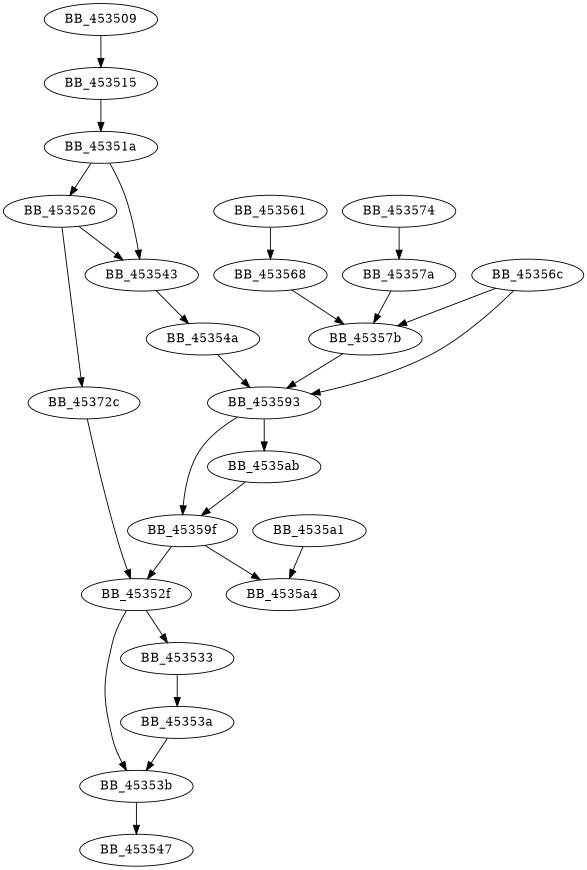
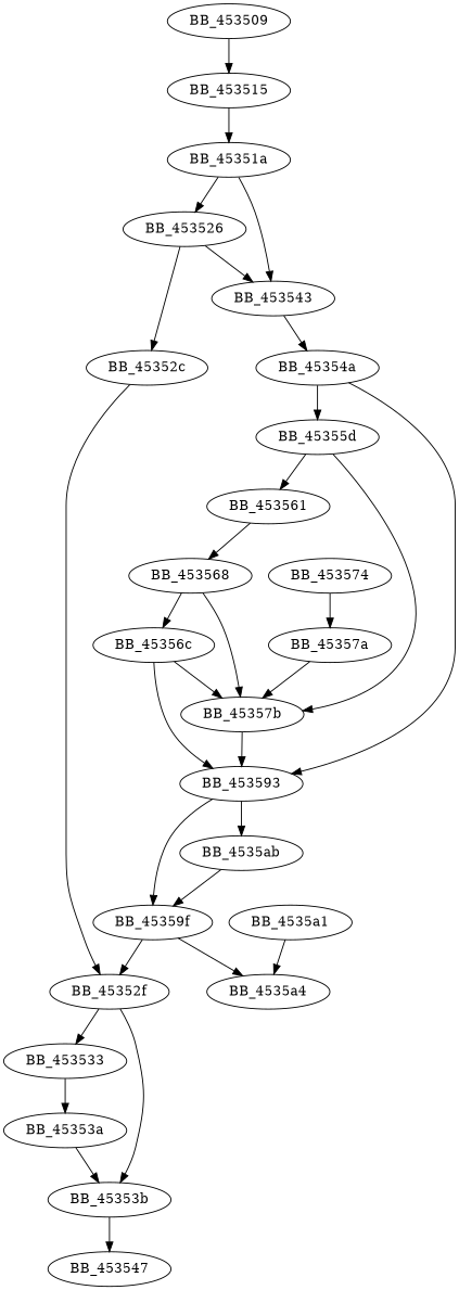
  digraph {
    BB_453509
    BB_453515
    BB_45351a
    BB_453526
    BB_453543
-   BB_45352c [label=BB_45372c]
+   BB_45352c
    BB_45354a
    BB_45352f
+   BB_45355d
    BB_453593
    BB_453533
    BB_45353b
    BB_45353a
    n14 [label=BB_453547]
    BB_453561
    BB_45357b
    BB_45359f
    BB_4535ab
    BB_453568
    BB_4535a4
    BB_45356c
    BB_453574
    BB_45357a
    BB_4535a1
    BB_453509 -> BB_453515
    BB_453515 -> BB_45351a
    BB_45351a -> BB_453526
    BB_45351a -> BB_453543
    BB_453526 -> BB_453543
    BB_453526 -> BB_45352c
    BB_453543 -> BB_45354a
    BB_45352c -> BB_45352f
+   BB_45354a -> BB_45355d
    BB_45354a -> BB_453593
    BB_45352f -> BB_453533
    BB_45352f -> BB_45353b
+   BB_45355d -> BB_453561
+   BB_45355d -> BB_45357b
    BB_453593 -> BB_45359f
    BB_453593 -> BB_4535ab
    BB_453533 -> BB_45353a
    BB_45353b -> n14
    BB_45353a -> BB_45353b
    BB_453561 -> BB_453568
    BB_45357b -> BB_453593
    BB_45359f -> BB_45352f
    BB_45359f -> BB_4535a4
    BB_4535ab -> BB_45359f
    BB_453568 -> BB_45357b
+   BB_453568 -> BB_45356c
    BB_45356c -> BB_453593
    BB_45356c -> BB_45357b
    BB_453574 -> BB_45357a
    BB_45357a -> BB_45357b
    BB_4535a1 -> BB_4535a4
  }
